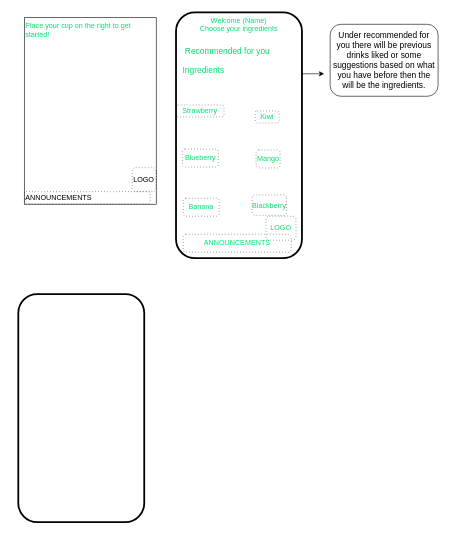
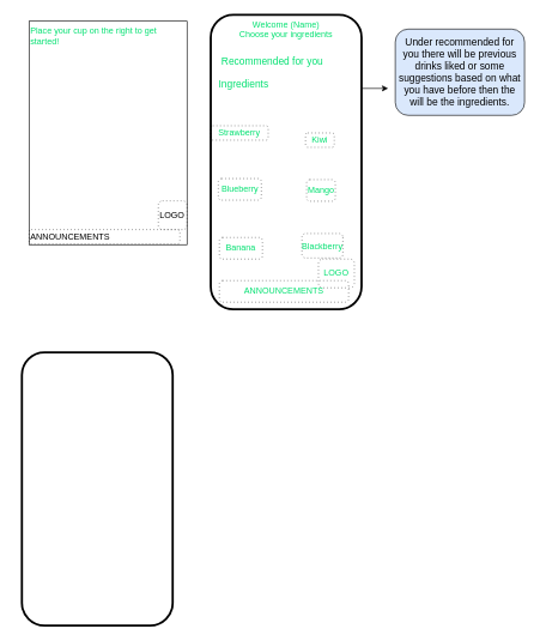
  <mxCell id="0" />
  <mxCell id="1" parent="0" />
  <mxCell id="2" value="" style="shape=image;imageAspect=0;aspect=fixed;verticalLabelPosition=bottom;verticalAlign=top;fillColor=none;fontFamily=Helvetica;align=left;image=http://c1.peakpx.com/wallpaper/608/288/972/kiwi-coctail-kefir-fruit-kiwi-food-wallpaper-preview.jpg;" parent="1" vertex="1"><mxGeometry y="163" width="174" height="116" as="geometry" x="20" /></mxCell>
  <mxCell id="3" value="" style="shape=image;imageAspect=0;aspect=fixed;verticalLabelPosition=bottom;verticalAlign=top;fillColor=none;fontFamily=Helvetica;align=left;image=https://get.pxhere.com/photo/white-fruit-isolated-ripe-meal-food-red-cooking-ingredient-produce-natural-fresh-drink-gourmet-healthy-snack-strawberry-tomato-smoothie-juice-vitamin-nutrition-vegetables-seasonal-vegetarian-strawberries-diet-edible-gastronomy-organic-beverages-filled-milkshake-non-alcoholic-beverage-1105913.jpg;resizeWidth=1;" parent="1" vertex="1"><mxGeometry x="140" y="163" width="174" height="115" as="geometry" /></mxCell>
  <mxCell id="4" value="&lt;font color=&quot;#00e070&quot;&gt;Place your cup on the right to get started!&lt;/font&gt;" style="rounded=0;whiteSpace=wrap;html=1;fillColor=none;fontFamily=Helvetica;align=left;verticalAlign=top;" parent="1" vertex="1"><mxGeometry x="40" y="29" width="220" height="311" as="geometry" /></mxCell>
  <mxCell id="5" value="LOGO" style="shape=ext;rounded=1;html=1;whiteSpace=wrap;dashed=1;dashPattern=1 4;fillColor=none;fontFamily=Helvetica;align=left;" parent="1" vertex="1"><mxGeometry x="220" y="279" width="40" height="40" as="geometry" /></mxCell>
  <mxCell id="6" value="ANNOUNCEMENTS" style="shape=ext;rounded=1;html=1;whiteSpace=wrap;dashed=1;dashPattern=1 4;fillColor=none;fontFamily=Helvetica;align=left;" parent="1" vertex="1"><mxGeometry x="40" y="319" width="210" height="20" as="geometry" /></mxCell>
  <mxCell id="7" style="edgeStyle=orthogonalEdgeStyle;rounded=0;orthogonalLoop=1;jettySize=auto;html=1;exitX=1;exitY=0.25;exitDx=0;exitDy=0;fontSize=14;fontColor=#00E070;fontStyle=1" edge="1" parent="1" source="8"><mxGeometry relative="1" as="geometry"><mxPoint x="540" y="123" as="targetPoint" /></mxGeometry></mxCell>
  <mxCell id="8" value="Welcome (Name)&lt;br&gt;Choose your ingredients" style="shape=ext;rounded=1;html=1;whiteSpace=wrap;strokeWidth=3;fillColor=none;fontFamily=Helvetica;align=center;fontColor=#00E070;verticalAlign=top;" parent="1" vertex="1"><mxGeometry x="293" width="210" height="410" as="geometry" y="20" /></mxCell>
  <mxCell id="9" value="" style="shape=image;imageAspect=0;aspect=fixed;verticalLabelPosition=bottom;verticalAlign=top;fillColor=none;fontFamily=Helvetica;fontColor=#00E070;align=center;image=https://images.pexels.com/photos/59945/strawberry-fruit-delicious-red-59945.jpeg?cs=srgb&amp;dl=close-up-food-fruit-59945.jpg&amp;fm=jpg;" parent="1" vertex="1"><mxGeometry x="298.5" y="125.5" width="70" height="47" as="geometry" /></mxCell>
  <mxCell id="10" value="Strawberry" style="shape=ext;rounded=1;html=1;whiteSpace=wrap;dashed=1;dashPattern=1 4;fillColor=none;fontFamily=Helvetica;fontColor=#00E070;align=center;" parent="1" vertex="1"><mxGeometry x="293" y="174.5" width="80" height="20" as="geometry" /></mxCell>
  <mxCell id="11" value="" style="shape=image;imageAspect=0;aspect=fixed;verticalLabelPosition=bottom;verticalAlign=top;fillColor=none;fontFamily=Helvetica;fontColor=#00E070;align=center;image=https://live.staticflickr.com/4893/33038040618_4d28d753be_b.jpg;" parent="1" vertex="1"><mxGeometry x="421.5" y="142" width="54" height="36" as="geometry" /></mxCell>
  <mxCell id="12" value="Kiwi" style="shape=ext;rounded=1;html=1;whiteSpace=wrap;dashed=1;dashPattern=1 4;fillColor=none;fontFamily=Helvetica;fontColor=#00E070;align=center;" parent="1" vertex="1"><mxGeometry x="425" y="184.5" width="40" height="20" as="geometry" /></mxCell>
  <mxCell id="13" value="" style="shape=image;imageAspect=0;aspect=fixed;verticalLabelPosition=bottom;verticalAlign=top;fillColor=none;fontFamily=Helvetica;fontColor=#00E070;align=center;image=https://cdn.pixabay.com/photo/2014/11/20/13/54/blueberry-539135_960_720.png;" parent="1" vertex="1"><mxGeometry x="296" y="195.5" width="73" height="50" as="geometry" /></mxCell>
  <mxCell id="14" value="Blueberry" style="shape=ext;rounded=1;html=1;whiteSpace=wrap;dashed=1;dashPattern=1 4;fillColor=none;fontFamily=Helvetica;fontColor=#00E070;align=center;" parent="1" vertex="1"><mxGeometry x="303.5" y="248" width="60" height="30" as="geometry" /></mxCell>
  <mxCell id="15" value="" style="shape=image;imageAspect=0;aspect=fixed;verticalLabelPosition=bottom;verticalAlign=top;fillColor=none;fontFamily=Helvetica;fontColor=#00E070;align=center;image=https://upload.wikimedia.org/wikipedia/commons/4/40/Mango_4.jpg;" parent="1" vertex="1"><mxGeometry x="421" y="205.5" width="48" height="40" as="geometry" /></mxCell>
  <mxCell id="16" value="Mango" style="shape=ext;rounded=1;html=1;whiteSpace=wrap;dashed=1;dashPattern=1 4;fillColor=none;fontFamily=Helvetica;fontColor=#00E070;align=center;" parent="1" vertex="1"><mxGeometry x="426.5" y="249.5" width="40" height="30" as="geometry" /></mxCell>
  <mxCell id="17" value="" style="shape=image;imageAspect=0;aspect=fixed;verticalLabelPosition=bottom;verticalAlign=top;fillColor=none;fontFamily=Helvetica;fontColor=#00E070;align=center;image=https://upload.wikimedia.org/wikipedia/commons/8/8a/Banana-Single.jpg;" parent="1" vertex="1"><mxGeometry x="308" y="281.5" width="49" height="43" as="geometry" /></mxCell>
  <mxCell id="18" value="Banana" style="shape=ext;rounded=1;html=1;whiteSpace=wrap;dashed=1;dashPattern=1 4;fillColor=none;fontFamily=Helvetica;fontColor=#00E070;align=center;" parent="1" vertex="1"><mxGeometry x="305" y="330" width="60" height="30" as="geometry" /></mxCell>
  <mxCell id="19" value="Blackberry" style="shape=ext;rounded=1;html=1;whiteSpace=wrap;dashed=1;dashPattern=1 4;fillColor=none;fontFamily=Helvetica;fontColor=#00E070;align=center;direction=south;" parent="1" vertex="1"><mxGeometry x="420" y="324.5" width="57" height="34" as="geometry" /></mxCell>
  <mxCell id="20" value="LOGO" style="shape=ext;rounded=1;html=1;whiteSpace=wrap;dashed=1;dashPattern=1 4;fillColor=none;fontFamily=Helvetica;fontColor=#00E070;align=center;" parent="1" vertex="1"><mxGeometry x="443" y="360" width="50" height="40" as="geometry" /></mxCell>
  <mxCell id="21" value="ANNOUNCEMENTS" style="shape=ext;rounded=1;html=1;whiteSpace=wrap;dashed=1;dashPattern=1 4;fillColor=none;fontFamily=Helvetica;fontColor=#00E070;align=center;" parent="1" vertex="1"><mxGeometry x="305" y="390" width="180" height="30" as="geometry" /></mxCell>
  <mxCell id="22" value="" style="shape=image;imageAspect=0;aspect=fixed;verticalLabelPosition=bottom;verticalAlign=top;image=https://upload.wikimedia.org/wikipedia/commons/c/cc/Blackberry_fruit.jpg;" vertex="1" parent="1"><mxGeometry x="426.5" y="278" width="47" height="50" as="geometry" /></mxCell>
  <mxCell id="23" value="&lt;font color=&quot;#00e070&quot;&gt;Recommended&amp;nbsp;for you&lt;/font&gt;" style="text;html=1;strokeColor=none;fillColor=none;align=center;verticalAlign=middle;whiteSpace=wrap;rounded=0;fontSize=14;" vertex="1" parent="1"><mxGeometry x="303" y="75" width="152" height="20" as="geometry" /></mxCell>
- <mxCell id="24" value="Under recommended for you there will be previous drinks liked or some suggestions based on what you have before then the will be the ingredients." style="rounded=1;whiteSpace=wrap;html=1;fontSize=14;" vertex="1" parent="1"><mxGeometry x="550" y="40" width="180" height="120" as="geometry" /></mxCell>
+ <mxCell id="24" value="Under recommended for you there will be previous drinks liked or some suggestions based on what you have before then the will be the ingredients." style="rounded=1;whiteSpace=wrap;html=1;fontSize=14;fillColor=#dae8fc;" vertex="1" parent="1"><mxGeometry x="550" y="40" width="180" height="120" as="geometry" /></mxCell>
  <mxCell id="25" value="Ingredients" style="text;html=1;strokeColor=none;fillColor=none;align=center;verticalAlign=middle;whiteSpace=wrap;rounded=0;fontSize=14;fontColor=#00E070;" vertex="1" parent="1"><mxGeometry x="298.5" y="105.5" width="80" height="20" as="geometry" /></mxCell>
  <mxCell id="26" style="edgeStyle=orthogonalEdgeStyle;rounded=0;orthogonalLoop=1;jettySize=auto;html=1;exitX=0;exitY=0.5;exitDx=0;exitDy=0;entryX=0.048;entryY=0.079;entryDx=0;entryDy=0;entryPerimeter=0;fontSize=14;fontColor=#00E070;fontStyle=1" edge="1" parent="1" source="27" target="28"><mxGeometry relative="1" as="geometry" /></mxCell>
  <mxCell id="27" value="Back" style="shape=ext;rounded=1;html=1;whiteSpace=wrap;dashed=1;dashPattern=1 4;fontSize=14;fontColor=#00E070;" vertex="1" parent="1"><mxGeometry x="60" y="510" width="43" height="20" as="geometry" /></mxCell>
  <mxCell id="28" value="" style="shape=ext;rounded=1;html=1;whiteSpace=wrap;strokeWidth=3;fontSize=14;fontColor=#00E070;" vertex="1" parent="1"><mxGeometry x="30" y="490" width="210" height="380" as="geometry" /></mxCell>
